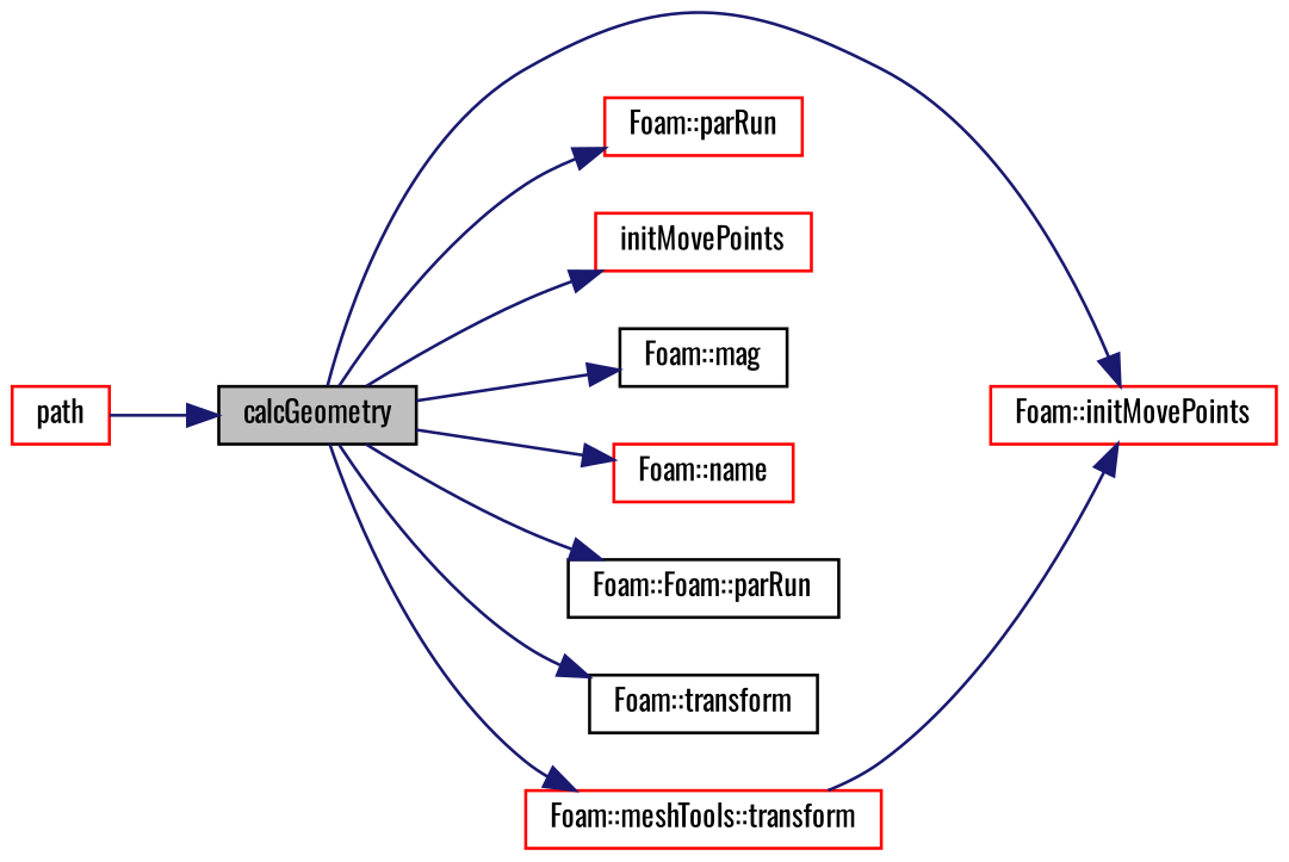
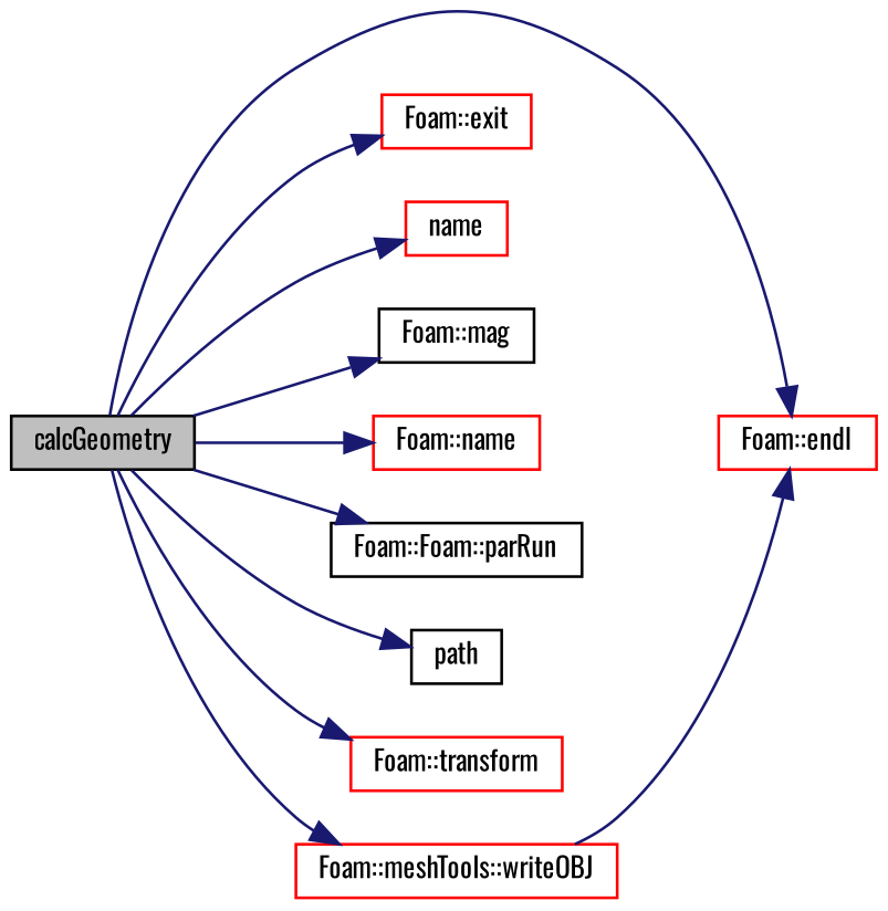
  digraph {
    fontname=Oswald
    rankdir=LR
    node [color=black fontname=Oswald fontsize=10 shape=record]
    edge [color=midnightblue fontname=Oswald fontsize=10 labelfontname=FreeSans labelfontsize=10 style=solid]
    n1 [fillcolor=grey75 fontcolor=black height=0.2 label=calcGeometry style=filled width=0.4]
-   n2 [color=red height=0.2 label="Foam::initMovePoints" width=0.4]
-   n3 [color=red height=0.2 label="Foam::parRun" width=0.4]
-   n4 [color=red height=0.2 label=initMovePoints width=0.4]
+   n2 [color=red height=0.2 label="Foam::endl" width=0.4]
+   n3 [color=red height=0.2 label="Foam::exit" width=0.4]
+   n4 [color=red height=0.2 label=name width=0.4]
    n5 [height=0.2 label="Foam::mag" width=0.4]
    n6 [color=red height=0.2 label="Foam::name" width=0.4]
    n7 [height=0.2 label="Foam::Foam::parRun" width=0.4]
-   n8 [color=red height=0.2 label=path width=0.4]
-   n9 [height=0.2 label="Foam::transform" width=0.4]
-   n10 [color=red height=0.2 label="Foam::meshTools::transform" width=0.4]
+   n8 [height=0.2 label=path width=0.4]
+   n9 [color=red height=0.2 label="Foam::transform" width=0.4]
+   n10 [color=red height=0.2 label="Foam::meshTools::writeOBJ" width=0.4]
    n1 -> n2
    n1 -> n3
    n1 -> n4
    n1 -> n5
    n1 -> n6
    n1 -> n7
-   n8 -> n1
+   n1 -> n8
    n1 -> n9
    n1 -> n10
    n10 -> n2
  }
